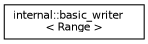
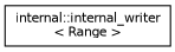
  digraph {
    rankdir=LR
-   n1 [color=black fillcolor=white fontname=Helvetica fontsize=10 height=0.2 label="internal::basic_writer\l\< Range \>" shape=record style=filled width=0.4]
+   n1 [color=black fillcolor=white fontname=Helvetica fontsize=10 height=0.2 label="internal::internal_writer\l\< Range \>" shape=record style=filled width=0.4]
  }
